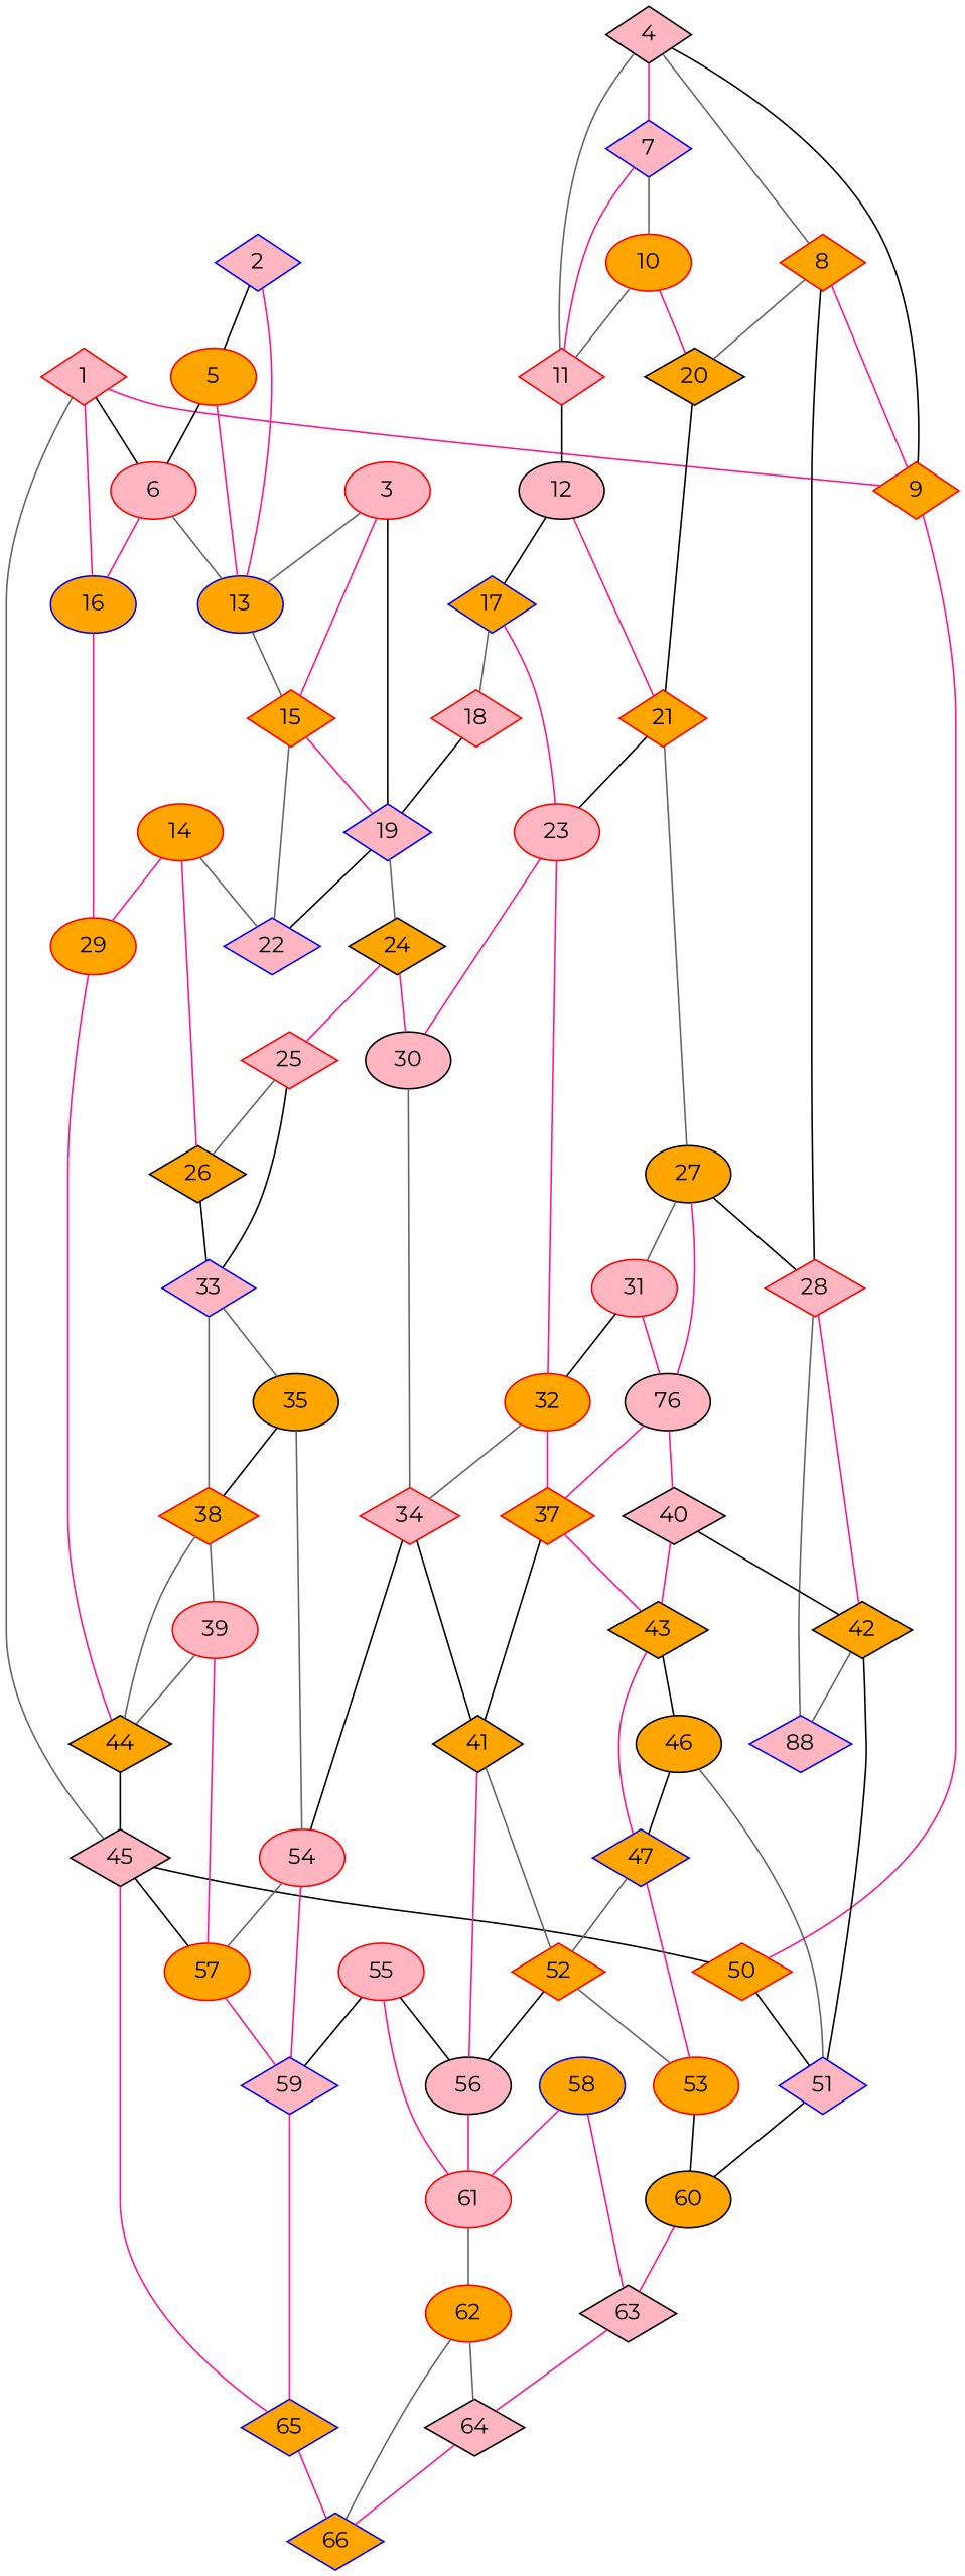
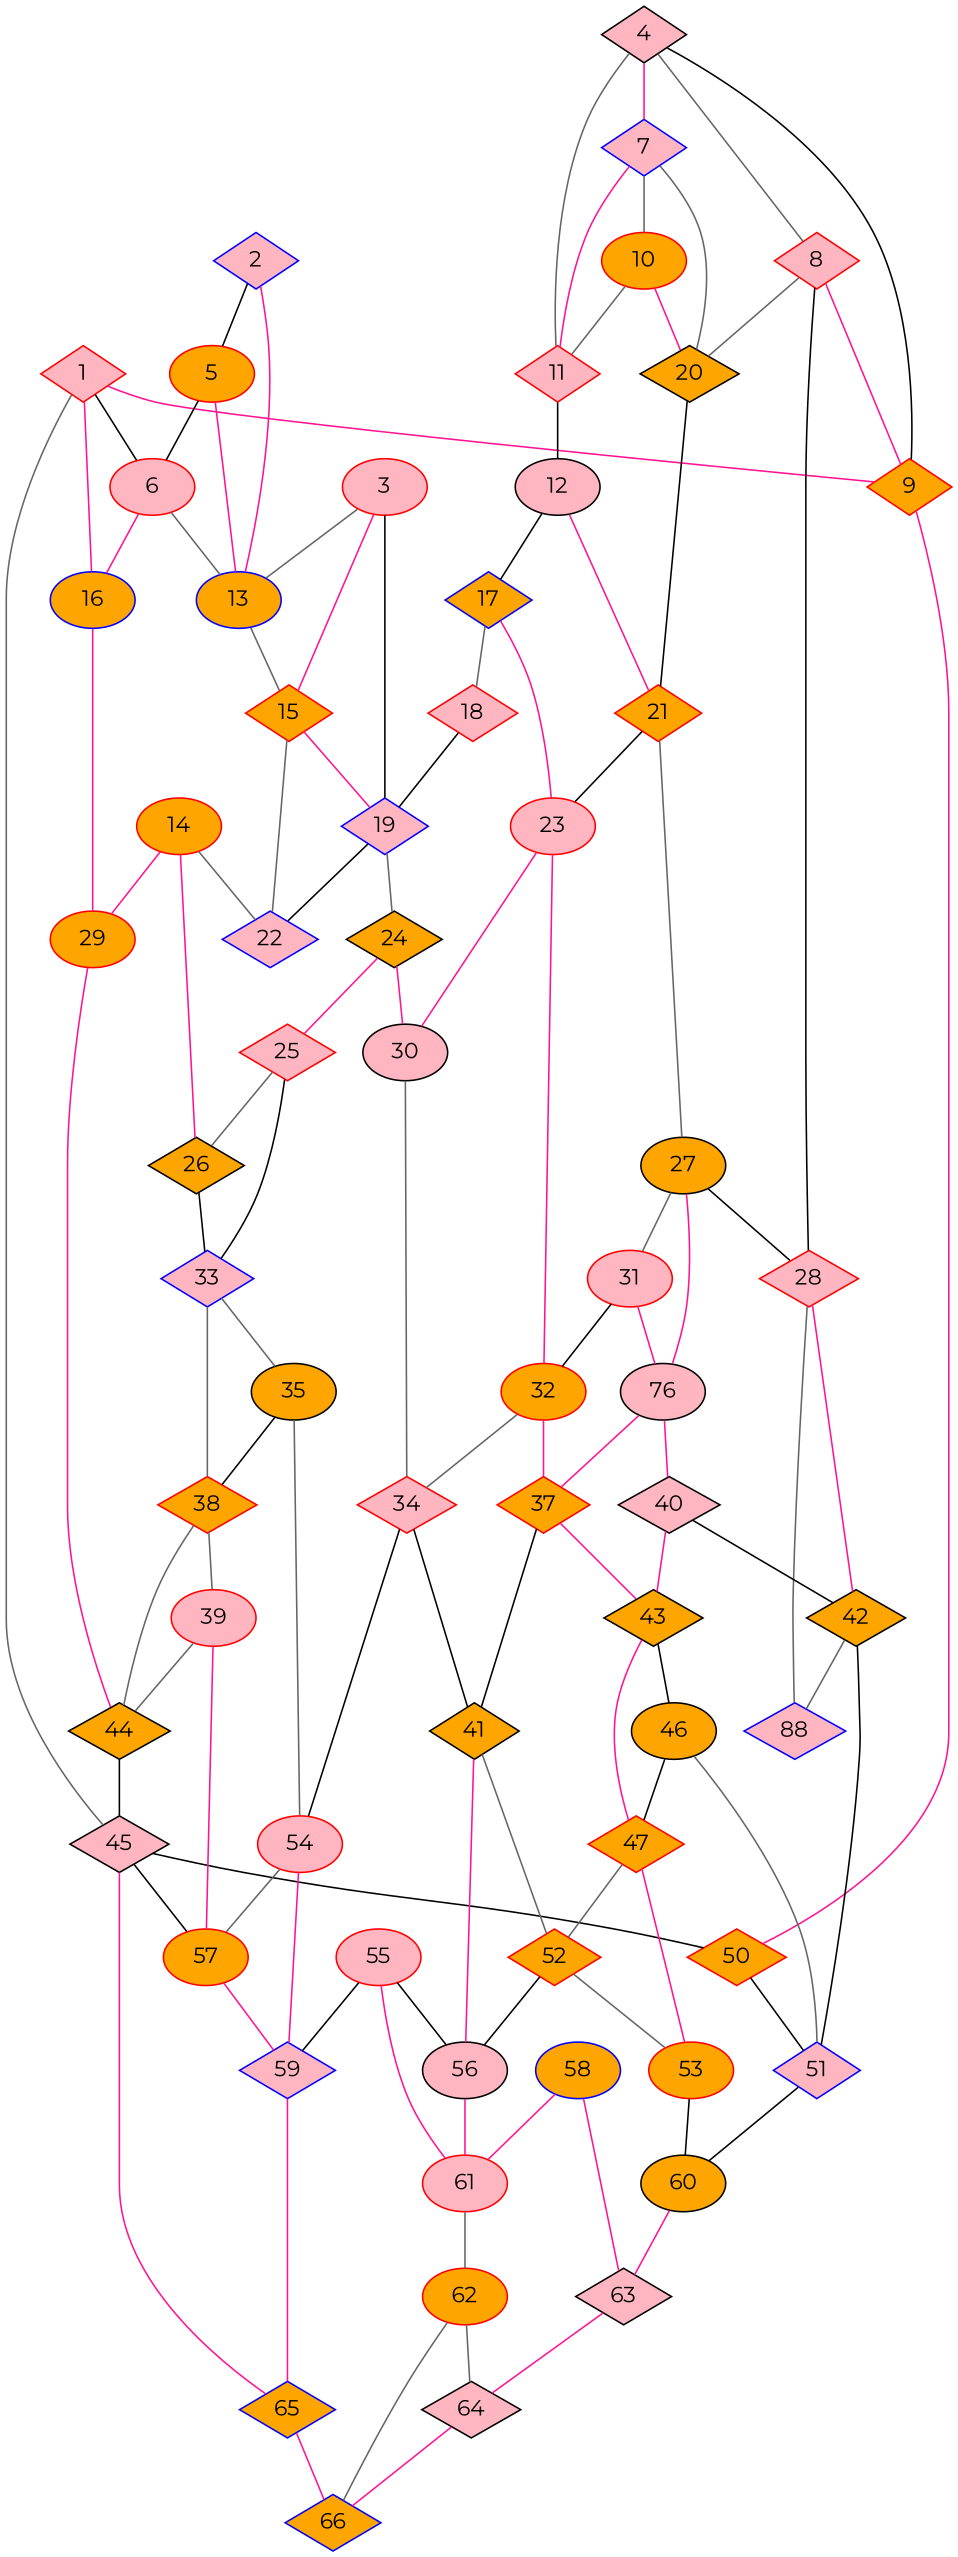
  graph {
    fontname=Montserrat
    node [color=red fillcolor=orange fontname=Montserrat shape=diamond style=filled]
    edge [color=deeppink fontname=Montserrat weight=1.0]
    1 [fillcolor=lightpink]
    6 [fillcolor=lightpink shape=ellipse]
    9
    16 [color=blue shape=ellipse]
    45 [color=black fillcolor=lightpink]
    13 [color=blue shape=ellipse]
    50
    29 [shape=ellipse]
    57 [shape=ellipse]
    65 [color=blue]
    2 [color=blue fillcolor=lightpink]
    5 [shape=ellipse]
    15
    3 [fillcolor=lightpink shape=ellipse]
    19 [color=blue fillcolor=lightpink]
    22 [color=blue fillcolor=lightpink]
    18 [fillcolor=lightpink]
    4 [color=black fillcolor=lightpink]
    7 [color=blue fillcolor=lightpink]
-   8
+   8 [fillcolor=lightpink]
    11 [fillcolor=lightpink]
    10 [shape=ellipse]
    20 [color=black]
    28 [fillcolor=lightpink]
    12 [color=black fillcolor=lightpink shape=ellipse]
    21
    42 [color=black]
    n28 [color=blue fillcolor=lightpink label=88]
    51 [color=blue fillcolor=lightpink]
    17 [color=blue]
    23 [fillcolor=lightpink shape=ellipse]
    27 [color=black shape=ellipse]
    14 [shape=ellipse]
    26 [color=black]
    33 [color=blue fillcolor=lightpink]
    44 [color=black]
    24 [color=black]
    30 [color=black fillcolor=lightpink shape=ellipse]
    32 [shape=ellipse]
    25 [fillcolor=lightpink]
    31 [fillcolor=lightpink shape=ellipse]
    n42 [color=black fillcolor=lightpink label=76 shape=ellipse]
    34 [fillcolor=lightpink]
    37
    35 [color=black shape=ellipse]
    38
    40 [color=black fillcolor=lightpink]
    41 [color=black]
    54 [fillcolor=lightpink shape=ellipse]
    43 [color=black]
    39 [fillcolor=lightpink shape=ellipse]
    52
    56 [color=black fillcolor=lightpink shape=ellipse]
    59 [color=blue fillcolor=lightpink]
    46 [color=black shape=ellipse]
-   47 [color=blue]
+   47
    53 [shape=ellipse]
    61 [fillcolor=lightpink shape=ellipse]
    60 [color=black shape=ellipse]
    66 [color=blue]
    63 [color=black fillcolor=lightpink]
    55 [fillcolor=lightpink shape=ellipse]
    62 [shape=ellipse]
    58 [color=blue shape=ellipse]
    64 [color=black fillcolor=lightpink]
    1 -- 6 [color=black]
    1 -- 9
    1 -- 16
    1 -- 45 [color=gray40]
    6 -- 16
    6 -- 13 [color=gray40]
    9 -- 50
    16 -- 29 [weight=2.0]
    45 -- 50 [color=black]
    45 -- 57 [color=black]
    45 -- 65
    13 -- 15 [color=gray40]
    50 -- 51 [color=black]
    29 -- 44
    57 -- 59
    65 -- 66 [weight=2.0]
    2 -- 13
    2 -- 5 [color=black]
    5 -- 6 [color=black]
    5 -- 13 [weight=2.0]
    15 -- 19
    15 -- 22 [color=gray40]
    3 -- 13 [color=gray40]
    3 -- 15
    3 -- 19 [color=black]
    19 -- 22 [color=black]
    19 -- 24 [color=gray40]
    18 -- 19 [color=black]
    4 -- 9 [color=black]
    4 -- 7 [weight=2.0]
    4 -- 8 [color=gray40]
    4 -- 11 [color=gray40]
    7 -- 11
    7 -- 10 [color=gray40 weight=2.0]
+   7 -- 20 [color=gray40]
    8 -- 9
    8 -- 20 [color=gray40]
    8 -- 28 [color=black]
    11 -- 12 [color=black weight=2.0]
    10 -- 11 [color=gray40]
    10 -- 20
    20 -- 21 [color=black]
    28 -- 42
    28 -- n28 [color=gray40]
    12 -- 21
    12 -- 17 [color=black]
    21 -- 23 [color=black]
    21 -- 27 [color=gray40]
    42 -- n28 [color=gray40]
    42 -- 51 [color=black]
    51 -- 60 [color=black]
    17 -- 18 [color=gray40 weight=2.0]
    17 -- 23
    23 -- 30
    23 -- 32
    27 -- 28 [color=black]
    27 -- 31 [color=gray40]
    27 -- n42
    14 -- 29
    14 -- 22 [color=gray40]
    14 -- 26
    26 -- 33 [color=black]
    33 -- 35 [color=gray40]
    33 -- 38 [color=gray40]
    44 -- 45 [color=black]
    24 -- 30 [weight=2.0]
    24 -- 25
    30 -- 34 [color=gray40]
    32 -- 34 [color=gray40]
    32 -- 37
    25 -- 26 [color=gray40]
    25 -- 33 [color=black]
    31 -- 32 [color=black]
    31 -- n42
    n42 -- 37
    n42 -- 40
    34 -- 41 [color=black]
    34 -- 54 [color=black]
    37 -- 41 [color=black]
    37 -- 43
    35 -- 38 [color=black]
    35 -- 54 [color=gray40]
    38 -- 44 [color=gray40]
    38 -- 39 [color=gray40]
    40 -- 42 [color=black]
    40 -- 43
    41 -- 52 [color=gray40]
    41 -- 56
    54 -- 57 [color=gray40]
    54 -- 59
    43 -- 46 [color=black]
    43 -- 47
    39 -- 57
    39 -- 44 [color=gray40]
    52 -- 56 [color=black]
    52 -- 53 [color=gray40]
    56 -- 61
    59 -- 65
    46 -- 51 [color=gray40]
    46 -- 47 [color=black]
    47 -- 52 [color=gray40]
    47 -- 53
    53 -- 60 [color=black]
    61 -- 62 [color=gray40]
    60 -- 63 [weight=2.0]
    63 -- 64
    55 -- 56 [color=black]
    55 -- 59 [color=black]
    55 -- 61
    62 -- 66 [color=gray40]
    62 -- 64 [color=gray40]
    58 -- 61
    58 -- 63
    64 -- 66
  }
